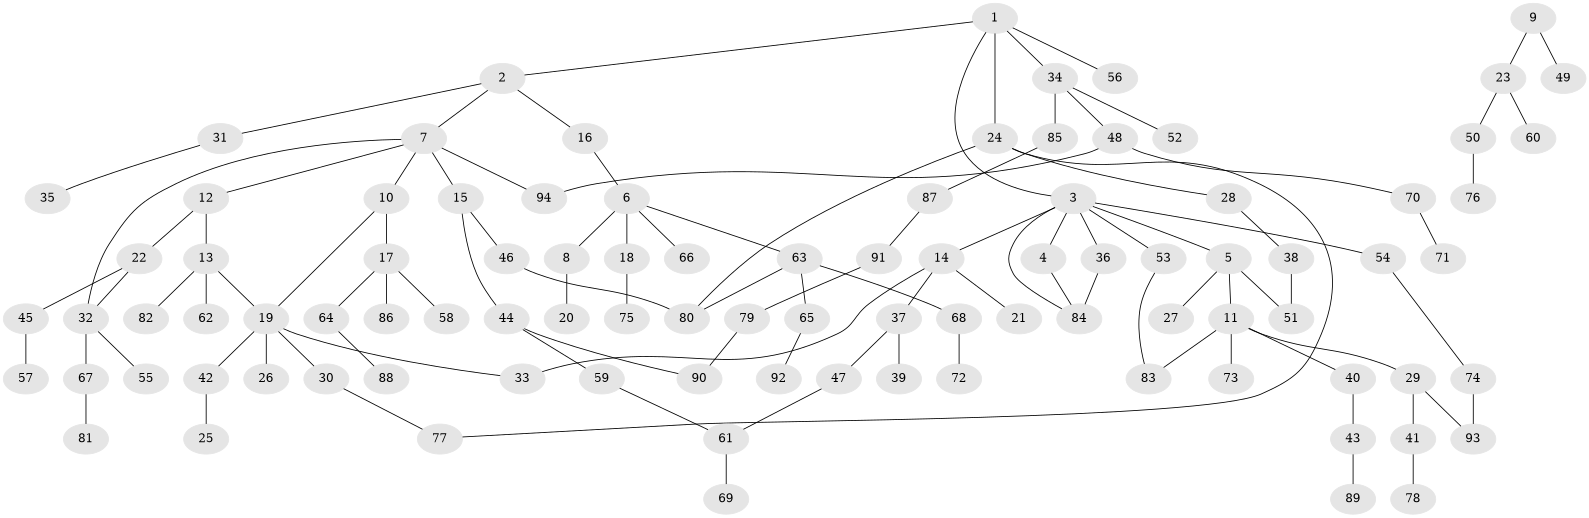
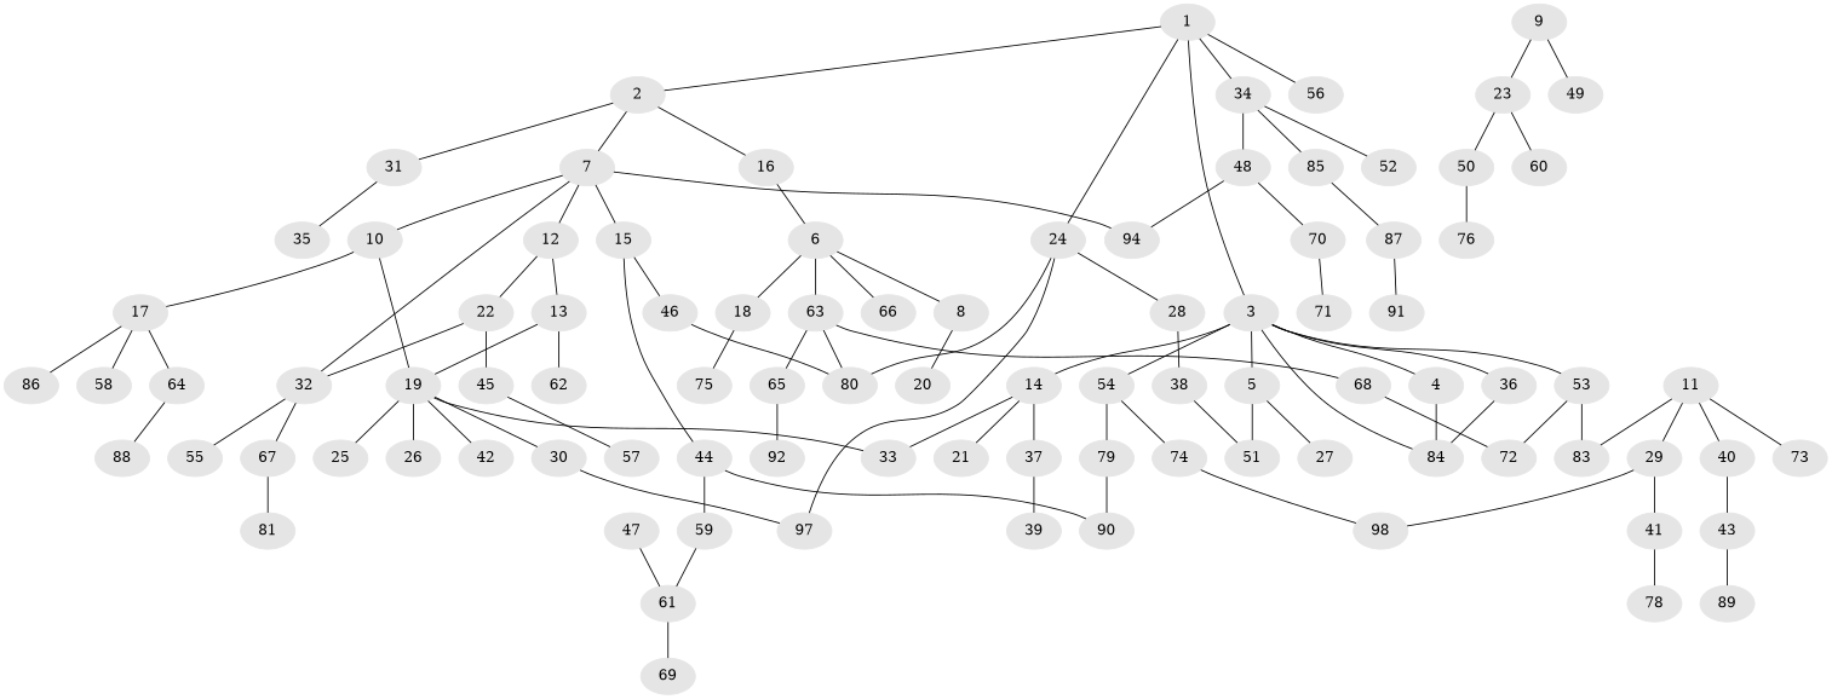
  graph {
    node [color=gray90 style=filled]
    1
    2
    3
    24
    34
    56
    7
    16
    31
    4
    5
    14
    36
    53
    54
    84
    28
-   77
+   77 [label=97]
    80
    48
    52
    85
    6
    8
    18
    63
    66
    10
    12
    15
    32
    94
    35
    11
    27
    51
    21
    33
    37
    83
    72
    74
    79
    9
    23
    49
    29
    40
    73
    20
    75
    65
    68
    17
    19
    13
    22
    44
    46
    55
    67
    50
    60
    58
    64
    86
    25
    26
    30
    42
    41
-   93
+   93 [label=98]
    43
    62
-   82
    45
    39
    47
    59
    90
    88
    57
    76
    38
    78
    81
    70
    87
    61
    89
    69
    71
    92
    91
    1 -- 2
    1 -- 3
    1 -- 24
    1 -- 34
    1 -- 56
    2 -- 7
    2 -- 16
    2 -- 31
    3 -- 4
    3 -- 5
    3 -- 14
    3 -- 36
    3 -- 53
    3 -- 54
    3 -- 84
    24 -- 28
    24 -- 77
    24 -- 80
    34 -- 48
    34 -- 52
    34 -- 85
    7 -- 10
    7 -- 12
    7 -- 15
    7 -- 32
    7 -- 94
    16 -- 6
    31 -- 35
    4 -- 84
-   5 -- 11
    5 -- 27
    5 -- 51
    14 -- 21
    14 -- 33
    14 -- 37
    36 -- 84
    53 -- 83
+   53 -- 72
    54 -- 74
-   91 -- 79
+   54 -- 79
    28 -- 38
    48 -- 94
    48 -- 70
    85 -- 87
    6 -- 8
    6 -- 18
    6 -- 63
    6 -- 66
    8 -- 20
    18 -- 75
    63 -- 80
    63 -- 65
    63 -- 68
    10 -- 17
    10 -- 19
    12 -- 13
    12 -- 22
    15 -- 44
    15 -- 46
    32 -- 55
    32 -- 67
    11 -- 83
    11 -- 29
    11 -- 40
    11 -- 73
    37 -- 39
-   37 -- 47
    74 -- 93
    79 -- 90
    9 -- 23
    9 -- 49
    23 -- 50
    23 -- 60
    29 -- 41
    29 -- 93
    40 -- 43
    65 -- 92
    68 -- 72
    17 -- 58
    17 -- 64
    17 -- 86
    19 -- 33
-   42 -- 25
+   19 -- 25
    19 -- 26
    19 -- 30
    19 -- 42
    13 -- 19
    13 -- 62
-   13 -- 82
    22 -- 32
    22 -- 45
    44 -- 59
    44 -- 90
    46 -- 80
    67 -- 81
    50 -- 76
    64 -- 88
    30 -- 77
    41 -- 78
    43 -- 89
    45 -- 57
    47 -- 61
    59 -- 61
    38 -- 51
    70 -- 71
    87 -- 91
    61 -- 69
  }
